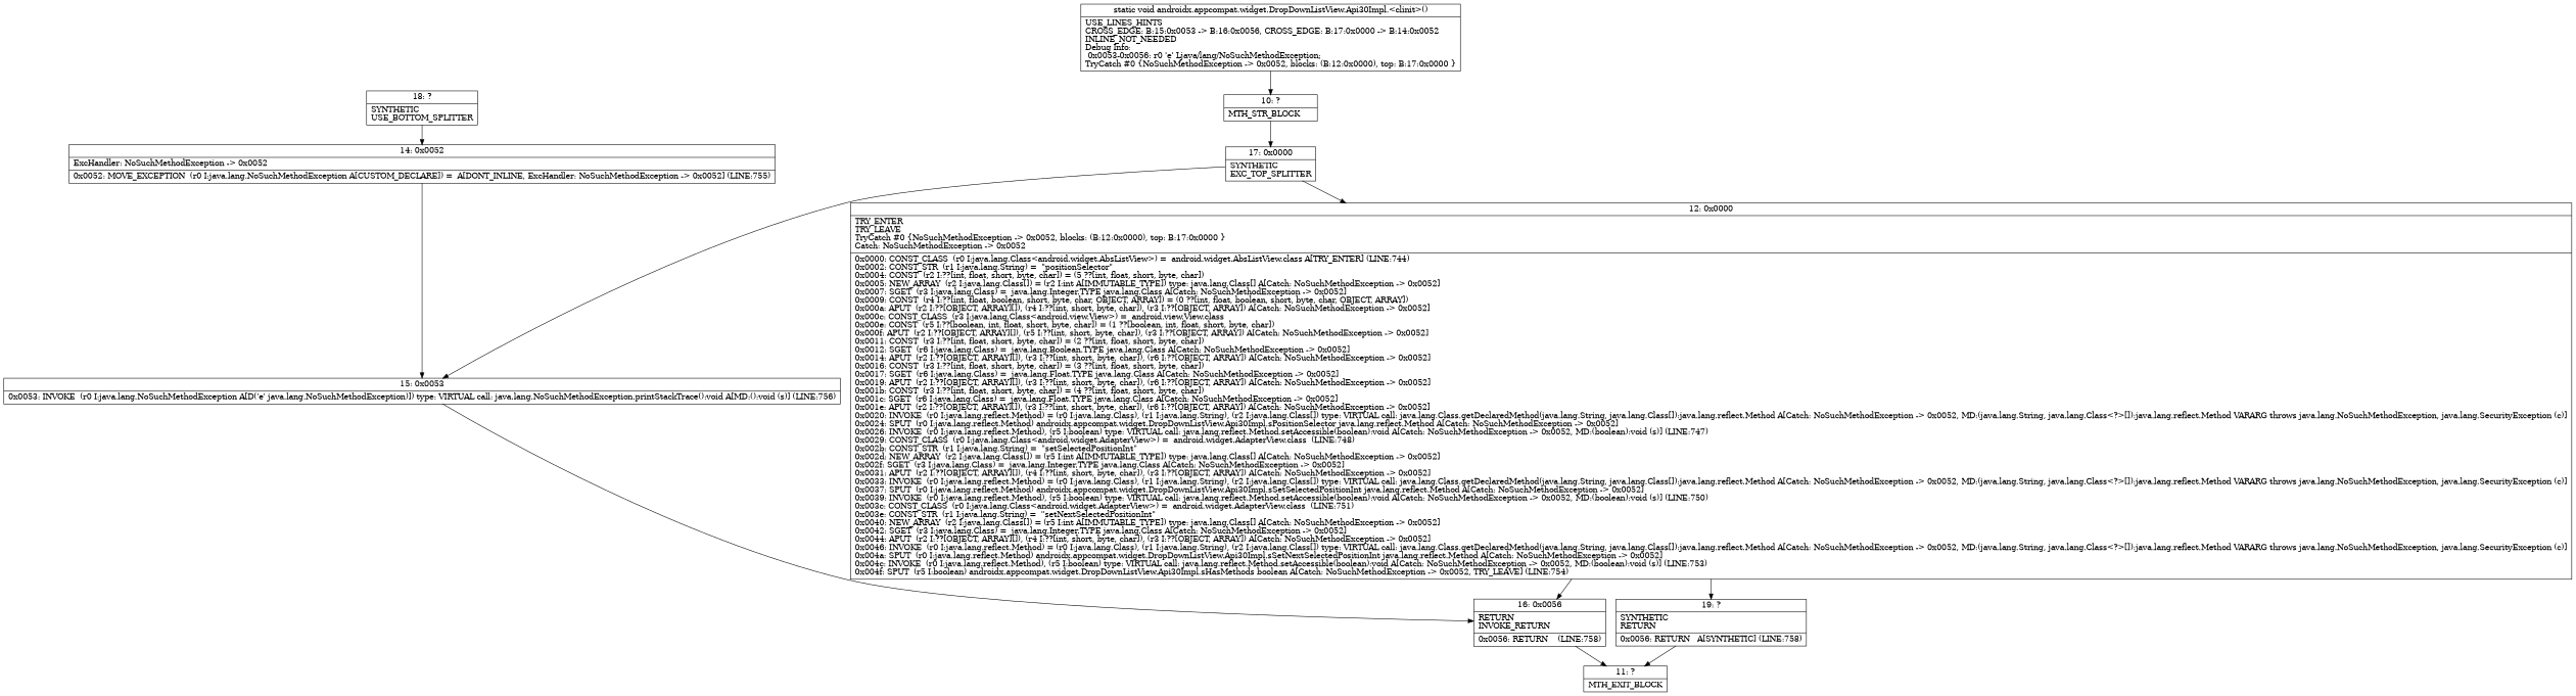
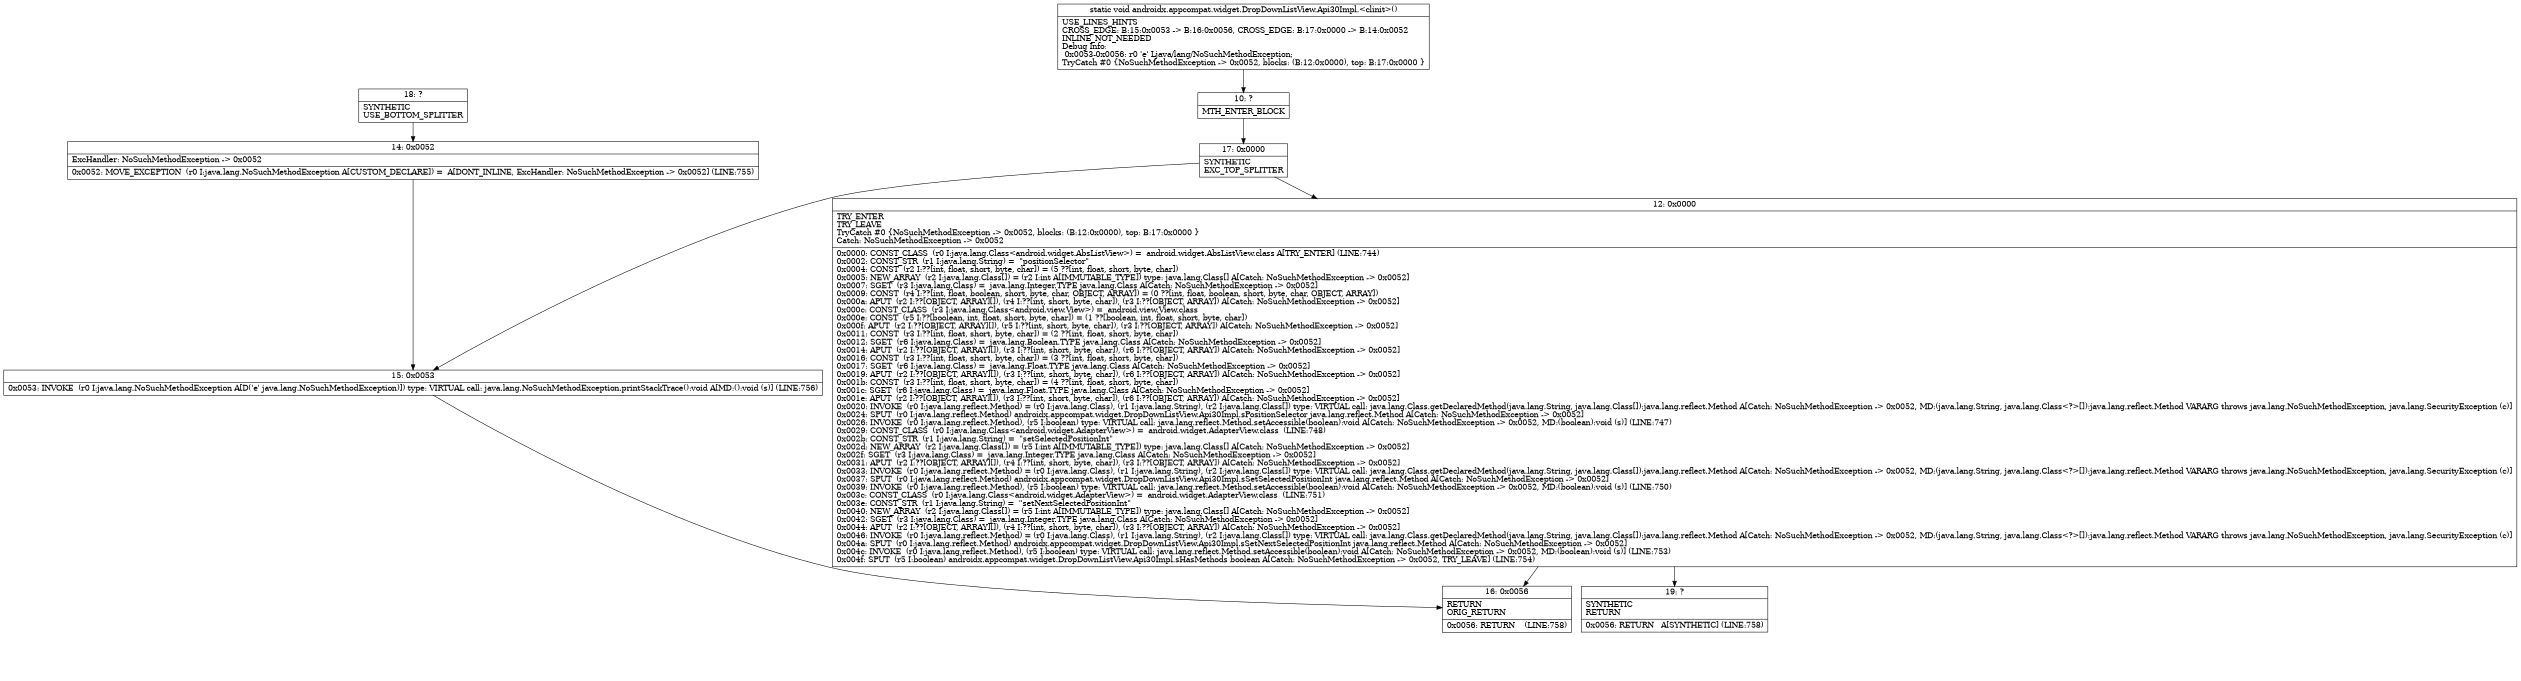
  digraph {
    node [shape=record]
-   n1 [label="{10\:\ ?|MTH_STR_BLOCK\l}"]
+   n1 [label="{10\:\ ?|MTH_ENTER_BLOCK\l}"]
    n2 [label="{17\:\ 0x0000|SYNTHETIC\lEXC_TOP_SPLITTER\l}"]
    n3 [label="{12\:\ 0x0000|TRY_ENTER\lTRY_LEAVE\lTryCatch #0 \{NoSuchMethodException \-\> 0x0052, blocks: (B:12:0x0000), top: B:17:0x0000 \}\lCatch: NoSuchMethodException \-\> 0x0052\l|0x0000: CONST_CLASS  (r0 I:java.lang.Class\<android.widget.AbsListView\>) =  android.widget.AbsListView.class A[TRY_ENTER] (LINE:744)\l0x0002: CONST_STR  (r1 I:java.lang.String) =  \"positionSelector\" \l0x0004: CONST  (r2 I:??[int, float, short, byte, char]) = (5 ??[int, float, short, byte, char]) \l0x0005: NEW_ARRAY  (r2 I:java.lang.Class[]) = (r2 I:int A[IMMUTABLE_TYPE]) type: java.lang.Class[] A[Catch: NoSuchMethodException \-\> 0x0052]\l0x0007: SGET  (r3 I:java.lang.Class) =  java.lang.Integer.TYPE java.lang.Class A[Catch: NoSuchMethodException \-\> 0x0052]\l0x0009: CONST  (r4 I:??[int, float, boolean, short, byte, char, OBJECT, ARRAY]) = (0 ??[int, float, boolean, short, byte, char, OBJECT, ARRAY]) \l0x000a: APUT  (r2 I:??[OBJECT, ARRAY][]), (r4 I:??[int, short, byte, char]), (r3 I:??[OBJECT, ARRAY]) A[Catch: NoSuchMethodException \-\> 0x0052]\l0x000c: CONST_CLASS  (r3 I:java.lang.Class\<android.view.View\>) =  android.view.View.class \l0x000e: CONST  (r5 I:??[boolean, int, float, short, byte, char]) = (1 ??[boolean, int, float, short, byte, char]) \l0x000f: APUT  (r2 I:??[OBJECT, ARRAY][]), (r5 I:??[int, short, byte, char]), (r3 I:??[OBJECT, ARRAY]) A[Catch: NoSuchMethodException \-\> 0x0052]\l0x0011: CONST  (r3 I:??[int, float, short, byte, char]) = (2 ??[int, float, short, byte, char]) \l0x0012: SGET  (r6 I:java.lang.Class) =  java.lang.Boolean.TYPE java.lang.Class A[Catch: NoSuchMethodException \-\> 0x0052]\l0x0014: APUT  (r2 I:??[OBJECT, ARRAY][]), (r3 I:??[int, short, byte, char]), (r6 I:??[OBJECT, ARRAY]) A[Catch: NoSuchMethodException \-\> 0x0052]\l0x0016: CONST  (r3 I:??[int, float, short, byte, char]) = (3 ??[int, float, short, byte, char]) \l0x0017: SGET  (r6 I:java.lang.Class) =  java.lang.Float.TYPE java.lang.Class A[Catch: NoSuchMethodException \-\> 0x0052]\l0x0019: APUT  (r2 I:??[OBJECT, ARRAY][]), (r3 I:??[int, short, byte, char]), (r6 I:??[OBJECT, ARRAY]) A[Catch: NoSuchMethodException \-\> 0x0052]\l0x001b: CONST  (r3 I:??[int, float, short, byte, char]) = (4 ??[int, float, short, byte, char]) \l0x001c: SGET  (r6 I:java.lang.Class) =  java.lang.Float.TYPE java.lang.Class A[Catch: NoSuchMethodException \-\> 0x0052]\l0x001e: APUT  (r2 I:??[OBJECT, ARRAY][]), (r3 I:??[int, short, byte, char]), (r6 I:??[OBJECT, ARRAY]) A[Catch: NoSuchMethodException \-\> 0x0052]\l0x0020: INVOKE  (r0 I:java.lang.reflect.Method) = (r0 I:java.lang.Class), (r1 I:java.lang.String), (r2 I:java.lang.Class[]) type: VIRTUAL call: java.lang.Class.getDeclaredMethod(java.lang.String, java.lang.Class[]):java.lang.reflect.Method A[Catch: NoSuchMethodException \-\> 0x0052, MD:(java.lang.String, java.lang.Class\<?\>[]):java.lang.reflect.Method VARARG throws java.lang.NoSuchMethodException, java.lang.SecurityException (c)]\l0x0024: SPUT  (r0 I:java.lang.reflect.Method) androidx.appcompat.widget.DropDownListView.Api30Impl.sPositionSelector java.lang.reflect.Method A[Catch: NoSuchMethodException \-\> 0x0052]\l0x0026: INVOKE  (r0 I:java.lang.reflect.Method), (r5 I:boolean) type: VIRTUAL call: java.lang.reflect.Method.setAccessible(boolean):void A[Catch: NoSuchMethodException \-\> 0x0052, MD:(boolean):void (s)] (LINE:747)\l0x0029: CONST_CLASS  (r0 I:java.lang.Class\<android.widget.AdapterView\>) =  android.widget.AdapterView.class  (LINE:748)\l0x002b: CONST_STR  (r1 I:java.lang.String) =  \"setSelectedPositionInt\" \l0x002d: NEW_ARRAY  (r2 I:java.lang.Class[]) = (r5 I:int A[IMMUTABLE_TYPE]) type: java.lang.Class[] A[Catch: NoSuchMethodException \-\> 0x0052]\l0x002f: SGET  (r3 I:java.lang.Class) =  java.lang.Integer.TYPE java.lang.Class A[Catch: NoSuchMethodException \-\> 0x0052]\l0x0031: APUT  (r2 I:??[OBJECT, ARRAY][]), (r4 I:??[int, short, byte, char]), (r3 I:??[OBJECT, ARRAY]) A[Catch: NoSuchMethodException \-\> 0x0052]\l0x0033: INVOKE  (r0 I:java.lang.reflect.Method) = (r0 I:java.lang.Class), (r1 I:java.lang.String), (r2 I:java.lang.Class[]) type: VIRTUAL call: java.lang.Class.getDeclaredMethod(java.lang.String, java.lang.Class[]):java.lang.reflect.Method A[Catch: NoSuchMethodException \-\> 0x0052, MD:(java.lang.String, java.lang.Class\<?\>[]):java.lang.reflect.Method VARARG throws java.lang.NoSuchMethodException, java.lang.SecurityException (c)]\l0x0037: SPUT  (r0 I:java.lang.reflect.Method) androidx.appcompat.widget.DropDownListView.Api30Impl.sSetSelectedPositionInt java.lang.reflect.Method A[Catch: NoSuchMethodException \-\> 0x0052]\l0x0039: INVOKE  (r0 I:java.lang.reflect.Method), (r5 I:boolean) type: VIRTUAL call: java.lang.reflect.Method.setAccessible(boolean):void A[Catch: NoSuchMethodException \-\> 0x0052, MD:(boolean):void (s)] (LINE:750)\l0x003c: CONST_CLASS  (r0 I:java.lang.Class\<android.widget.AdapterView\>) =  android.widget.AdapterView.class  (LINE:751)\l0x003e: CONST_STR  (r1 I:java.lang.String) =  \"setNextSelectedPositionInt\" \l0x0040: NEW_ARRAY  (r2 I:java.lang.Class[]) = (r5 I:int A[IMMUTABLE_TYPE]) type: java.lang.Class[] A[Catch: NoSuchMethodException \-\> 0x0052]\l0x0042: SGET  (r3 I:java.lang.Class) =  java.lang.Integer.TYPE java.lang.Class A[Catch: NoSuchMethodException \-\> 0x0052]\l0x0044: APUT  (r2 I:??[OBJECT, ARRAY][]), (r4 I:??[int, short, byte, char]), (r3 I:??[OBJECT, ARRAY]) A[Catch: NoSuchMethodException \-\> 0x0052]\l0x0046: INVOKE  (r0 I:java.lang.reflect.Method) = (r0 I:java.lang.Class), (r1 I:java.lang.String), (r2 I:java.lang.Class[]) type: VIRTUAL call: java.lang.Class.getDeclaredMethod(java.lang.String, java.lang.Class[]):java.lang.reflect.Method A[Catch: NoSuchMethodException \-\> 0x0052, MD:(java.lang.String, java.lang.Class\<?\>[]):java.lang.reflect.Method VARARG throws java.lang.NoSuchMethodException, java.lang.SecurityException (c)]\l0x004a: SPUT  (r0 I:java.lang.reflect.Method) androidx.appcompat.widget.DropDownListView.Api30Impl.sSetNextSelectedPositionInt java.lang.reflect.Method A[Catch: NoSuchMethodException \-\> 0x0052]\l0x004c: INVOKE  (r0 I:java.lang.reflect.Method), (r5 I:boolean) type: VIRTUAL call: java.lang.reflect.Method.setAccessible(boolean):void A[Catch: NoSuchMethodException \-\> 0x0052, MD:(boolean):void (s)] (LINE:753)\l0x004f: SPUT  (r5 I:boolean) androidx.appcompat.widget.DropDownListView.Api30Impl.sHasMethods boolean A[Catch: NoSuchMethodException \-\> 0x0052, TRY_LEAVE] (LINE:754)\l}"]
    n4 [label="{15\:\ 0x0053|0x0053: INVOKE  (r0 I:java.lang.NoSuchMethodException A[D('e' java.lang.NoSuchMethodException)]) type: VIRTUAL call: java.lang.NoSuchMethodException.printStackTrace():void A[MD:():void (s)] (LINE:756)\l}"]
    n5 [label="{19\:\ ?|SYNTHETIC\lRETURN\l|0x0056: RETURN   A[SYNTHETIC] (LINE:758)\l}"]
-   n6 [label="{16\:\ 0x0056|RETURN\lINVOKE_RETURN\l|0x0056: RETURN    (LINE:758)\l}"]
+   n6 [label="{16\:\ 0x0056|RETURN\lORIG_RETURN\l|0x0056: RETURN    (LINE:758)\l}"]
    n7 [label="{14\:\ 0x0052|ExcHandler: NoSuchMethodException \-\> 0x0052\l|0x0052: MOVE_EXCEPTION  (r0 I:java.lang.NoSuchMethodException A[CUSTOM_DECLARE]) =  A[DONT_INLINE, ExcHandler: NoSuchMethodException \-\> 0x0052] (LINE:755)\l}"]
    n8 [label="{18\:\ ?|SYNTHETIC\lUSE_BOTTOM_SPLITTER\l}"]
-   n9 [label="{11\:\ ?|MTH_EXIT_BLOCK\l}"]
    n10 [label="{static void androidx.appcompat.widget.DropDownListView.Api30Impl.\<clinit\>()  | USE_LINES_HINTS\lCROSS_EDGE: B:15:0x0053 \-\> B:16:0x0056, CROSS_EDGE: B:17:0x0000 \-\> B:14:0x0052\lINLINE_NOT_NEEDED\lDebug Info:\l  0x0053\-0x0056: r0 'e' Ljava\/lang\/NoSuchMethodException;\lTryCatch #0 \{NoSuchMethodException \-\> 0x0052, blocks: (B:12:0x0000), top: B:17:0x0000 \}\l}"]
    n1 -> n2
    n2 -> n3
    n2 -> n4
    n3 -> n5
    n3 -> n6
    n4 -> n6
-   n5 -> n9
-   n6 -> n9
    n7 -> n4
    n8 -> n7
    n10 -> n1
  }
